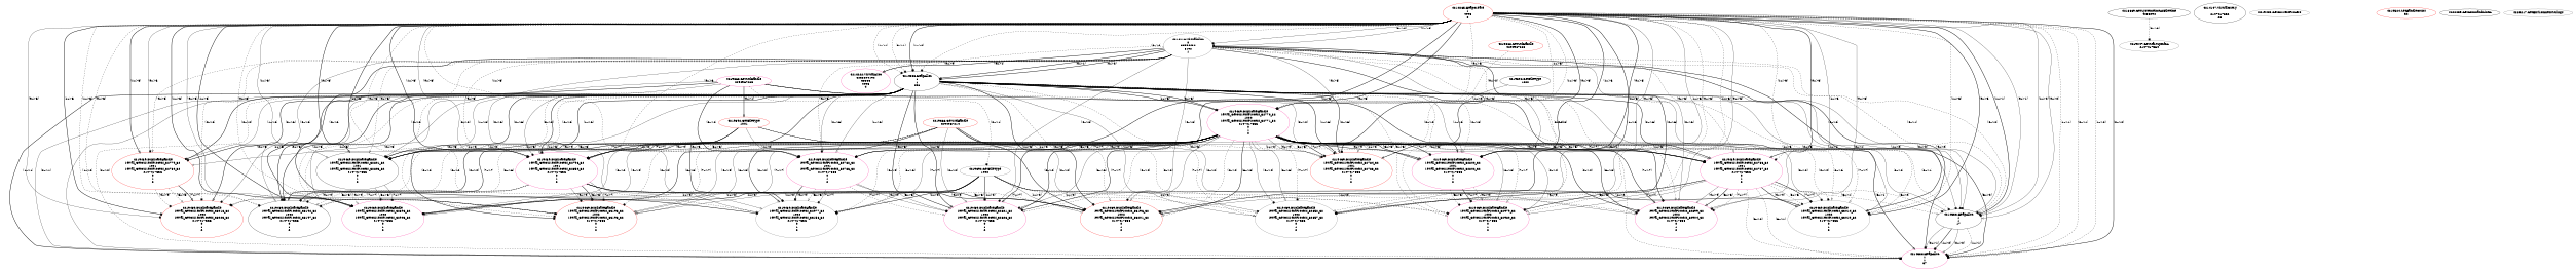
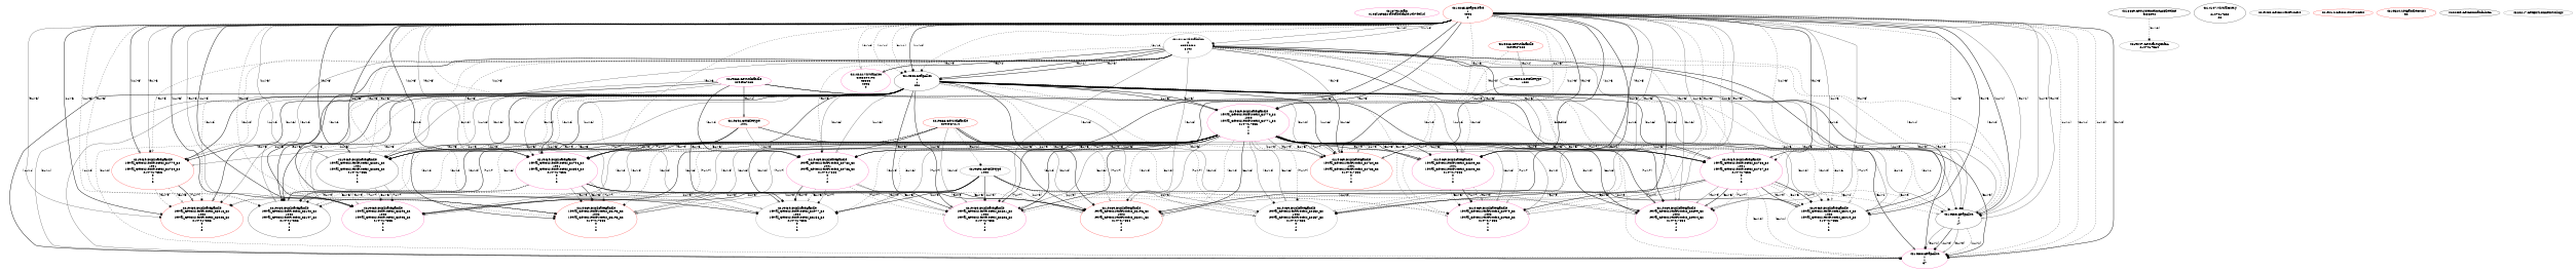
  digraph {
    node [color=deeppink]
    edge [arrowhead=onormal style=solid]
+   n1 [label="4213792.main\n0108f13e6524a9cabebf6be1eb7d9f1d"]
    n2 [color=red label="4214265.HeapCreate\n1\n4096\n0"]
    n3 [color=gray40 label="4214116.VirtualAlloc\n0\n33554432\n8192\n1"]
    n4 [label="4214222.VirtualAlloc\n3255304192\n65536\n4096\n4"]
    n5 [color=black label="4214333.HeapAlloc\n1\n1\n256"]
    n6 [color=red label="4219439.DuplicateHandle\nretval_GetCurrentProcess_32779_32\n1001\nretval_GetCurrentProcess_32780_32\n2147417556\n0\n1\n2"]
    n7 [color=red label="4219439.DuplicateHandle\nretval_GetCurrentProcess_33018_32\n1002\nretval_GetCurrentProcess_33023_32\n2147417556\n0\n1\n2"]
    n8 [label="4219439.DuplicateHandle\nretval_GetCurrentProcess_32770_32\n1000\nretval_GetCurrentProcess_32771_32\n2147417556\n0\n1\n2"]
    n9 [label="4219439.DuplicateHandle\nretval_GetCurrentProcess_32796_32\n1001\nretval_GetCurrentProcess_32850_32\n2147417556\n0\n1\n2"]
    n10 [color=black label="4219439.DuplicateHandle\nretval_GetCurrentProcess_33192_32\n1002\nretval_GetCurrentProcess_33197_32\n2147417556\n0\n1\n2"]
    n11 [label="4219439.DuplicateHandle\nretval_GetCurrentProcess_32783_32\n1001\nretval_GetCurrentProcess_32787_32\n2147417556\n0\n1\n2"]
    n12 [color=black label="4214333.HeapAlloc\n1\n1\n17"]
    n13 [label="4214333.HeapAlloc\n1\n1\n37"]
    n14 [color=red label="4219439.DuplicateHandle\nretval_GetCurrentProcess_32784_32\n1001\nretval_GetCurrentProcess_32788_32\n2147417556\n0\n1\n2"]
    n15 [label="4219439.DuplicateHandle\nretval_GetCurrentProcess_32782_32\n1001\nretval_GetCurrentProcess_32786_32\n2147417556\n0\n1\n2"]
    n16 [label="4219439.DuplicateHandle\nretval_GetCurrentProcess_32821_32\n1002\nretval_GetCurrentProcess_32826_32\n2147417556\n0\n1\n2"]
    n17 [color=gray40 label="4219439.DuplicateHandle\nretval_GetCurrentProcess_32852_32\n1002\nretval_GetCurrentProcess_32857_32\n2147417556\n0\n1\n2"]
    n18 [label="4219439.DuplicateHandle\nretval_GetCurrentProcess_32899_32\n1002\nretval_GetCurrentProcess_32904_32\n2147417556\n0\n1\n2"]
    n19 [color=black label="4219439.DuplicateHandle\nretval_GetCurrentProcess_32801_32\n1001\nretval_GetCurrentProcess_32803_32\n2147417556\n0\n1\n2"]
    n20 [label="4219439.DuplicateHandle\nretval_GetCurrentProcess_32898_32\n1002\nretval_GetCurrentProcess_32903_32\n2147417556\n0\n1\n2"]
    n21 [color=gray40 label="4219439.DuplicateHandle\nretval_GetCurrentProcess_33014_32\n1002\nretval_GetCurrentProcess_33019_32\n2147417556\n0\n1\n2"]
    n22 [color=red label="4219439.DuplicateHandle\nretval_GetCurrentProcess_33193_32\n1002\nretval_GetCurrentProcess_33198_32\n2147417556\n0\n1\n2"]
    n23 [color=red label="4219439.DuplicateHandle\nretval_GetCurrentProcess_33196_32\n1002\nretval_GetCurrentProcess_33201_32\n2147417556\n0\n1\n2"]
    n24 [label="4219439.DuplicateHandle\nretval_GetCurrentProcess_32800_32\n1001\nretval_GetCurrentProcess_32802_32\n2147417556\n0\n1\n2"]
    n25 [label="4219439.DuplicateHandle\nretval_GetCurrentProcess_32979_32\n1002\nretval_GetCurrentProcess_32980_32\n2147417556\n0\n1\n2"]
    n26 [color=gray40 label="4219439.DuplicateHandle\nretval_GetCurrentProcess_32977_32\n1002\nretval_GetCurrentProcess_33158_32\n2147417556\n0\n1\n2"]
    n27 [color=black label="4218869.GetSystemTimeAsFileTime\n4288292"]
    n28 [color=gray40 label="4219047.GetStartupInfoA\n2147417564"]
    n29 [color=black label="4214147.VirtualQuery\n\n2147417352\n28"]
    n30 [color=red label="4219368.GetStdHandle\n4294967286"]
    n31 [color=black label="4219392.GetFileType\n1000"]
    n32 [label="4219368.GetStdHandle\n4294967285"]
    n33 [color=red label="4219392.GetFileType\n1001"]
    n34 [color=gray40 label="4219405.GetCurrentProcess\n"]
+   n35 [color=red label="4219414.GetCurrentProcess\n"]
    n36 [color=red label="4219368.GetStdHandle\n4294967214"]
    n37 [color=gray40 label="4219392.GetFileType\n1002"]
    n38 [color=red label="4219524.SetHandleCount\n32"]
    n39 [color=black label="4220059.GetCommandLineA\n"]
    n40 [color=gray40 label="4220217.GetEnvironmentStrings\n"]
    n2 -> n3 [arrowhead=box label="(1-->4)"]
    n2 -> n3 [arrowhead=box label="(0-->4)"]
+   n2 -> n4 [label="(2-->3)" style=dashed]
    n2 -> n5 [arrowhead=box label="(1-->1)" style=dashed]
    n2 -> n5 [arrowhead=box label="(0-->1)" style=dashed]
    n2 -> n5 [arrowhead=box label="(1-->2)" style=bold]
    n2 -> n5 [arrowhead=box label="(0-->2)" style=dashed]
    n2 -> n6 [label="(1-->6)" style=bold]
    n2 -> n6 [arrowhead=box label="(0-->6)"]
    n2 -> n7 [arrowhead=box label="(1-->6)" style=bold]
    n2 -> n7 [arrowhead=box label="(0-->6)"]
    n2 -> n8 [label="(1-->6)" style=dashed]
    n2 -> n8 [label="(0-->6)" style=dashed]
    n2 -> n9 [label="(1-->6)" style=bold]
    n2 -> n9 [arrowhead=box label="(0-->6)"]
    n2 -> n10 [label="(1-->6)" style=dashed]
    n2 -> n10 [arrowhead=box label="(0-->6)" style=dashed]
    n2 -> n11 [arrowhead=box label="(1-->6)" style=dashed]
    n2 -> n11 [label="(0-->6)" style=bold]
    n2 -> n12 [label="(1-->1)" style=bold]
    n2 -> n12 [arrowhead=box label="(0-->1)"]
    n2 -> n12 [arrowhead=box label="(1-->2)"]
    n2 -> n12 [label="(0-->2)"]
    n2 -> n13 [arrowhead=box label="(1-->1)" style=dashed]
    n2 -> n13 [arrowhead=box label="(0-->1)" style=dashed]
    n2 -> n13 [label="(1-->2)" style=dashed]
    n2 -> n13 [arrowhead=box label="(0-->2)" style=bold]
    n2 -> n14 [label="(1-->6)" style=dashed]
    n2 -> n14 [label="(0-->6)" style=bold]
    n2 -> n15 [arrowhead=box label="(1-->6)" style=dashed]
    n2 -> n15 [arrowhead=box label="(0-->6)" style=dashed]
    n2 -> n16 [label="(1-->6)" style=bold]
    n2 -> n16 [label="(0-->6)" style=bold]
    n2 -> n17 [label="(1-->6)"]
    n2 -> n17 [label="(0-->6)" style=dashed]
    n2 -> n18 [arrowhead=box label="(1-->6)"]
    n2 -> n18 [label="(0-->6)"]
    n2 -> n19 [label="(1-->6)"]
    n2 -> n19 [label="(0-->6)" style=bold]
    n2 -> n20 [arrowhead=box label="(1-->6)" style=bold]
    n2 -> n20 [arrowhead=box label="(0-->6)"]
    n2 -> n21 [arrowhead=box label="(1-->6)" style=dashed]
    n2 -> n21 [label="(0-->6)" style=bold]
    n2 -> n22 [label="(1-->6)" style=bold]
    n2 -> n22 [arrowhead=box label="(0-->6)" style=dashed]
    n2 -> n23 [arrowhead=box label="(1-->6)" style=bold]
    n2 -> n23 [arrowhead=box label="(0-->6)"]
    n2 -> n24 [arrowhead=box label="(1-->6)" style=bold]
    n2 -> n24 [label="(0-->6)" style=bold]
    n2 -> n25 [label="(1-->6)" style=dashed]
    n2 -> n25 [label="(0-->6)"]
    n2 -> n26 [arrowhead=box label="(1-->6)" style=bold]
    n2 -> n26 [label="(0-->6)" style=dashed]
    n3 -> n4 [label="(0-->1)" style=bold]
    n3 -> n4 [label="(0-->0)" style=dashed]
    n3 -> n5 [label="(4-->1)" style=bold]
    n3 -> n5 [arrowhead=box label="(4-->2)" style=bold]
    n3 -> n6 [label="(4-->6)" style=dashed]
    n3 -> n7 [arrowhead=box label="(4-->6)" style=dashed]
    n3 -> n8 [arrowhead=box label="(4-->6)"]
    n3 -> n9 [arrowhead=box label="(4-->6)" style=dashed]
    n3 -> n10 [label="(4-->6)"]
    n3 -> n11 [label="(4-->6)" style=dashed]
    n3 -> n12 [arrowhead=box label="(4-->1)" style=dashed]
    n3 -> n12 [label="(4-->2)" style=dashed]
    n3 -> n13 [label="(4-->1)" style=dashed]
    n3 -> n13 [arrowhead=box label="(4-->2)" style=bold]
    n3 -> n14 [arrowhead=box label="(4-->6)" style=bold]
    n3 -> n15 [arrowhead=box label="(4-->6)" style=dashed]
    n3 -> n16 [arrowhead=box label="(4-->6)"]
    n3 -> n17 [label="(4-->6)" style=dashed]
    n3 -> n18 [label="(4-->6)"]
    n3 -> n19 [label="(4-->6)" style=dashed]
    n3 -> n20 [label="(4-->6)" style=bold]
    n3 -> n21 [label="(4-->6)" style=bold]
    n3 -> n22 [label="(4-->6)" style=dashed]
    n3 -> n23 [arrowhead=box label="(4-->6)"]
    n3 -> n24 [arrowhead=box label="(4-->6)"]
    n3 -> n25 [arrowhead=box label="(4-->6)" style=bold]
    n3 -> n26 [label="(4-->6)"]
    n5 -> n6 [arrowhead=box label="(1-->6)"]
    n5 -> n6 [arrowhead=box label="(2-->6)" style=bold]
    n5 -> n7 [arrowhead=box label="(1-->6)"]
    n5 -> n7 [label="(2-->6)" style=bold]
    n5 -> n8 [label="(1-->6)" style=bold]
    n5 -> n8 [arrowhead=box label="(2-->6)" style=bold]
    n5 -> n9 [arrowhead=box label="(1-->6)" style=bold]
    n5 -> n9 [label="(2-->6)" style=dashed]
    n5 -> n10 [arrowhead=box label="(1-->6)" style=bold]
    n5 -> n10 [arrowhead=box label="(2-->6)" style=bold]
    n5 -> n11 [label="(1-->6)"]
    n5 -> n11 [label="(2-->6)" style=bold]
    n5 -> n12 [arrowhead=box label="(1-->1)"]
    n5 -> n12 [arrowhead=box label="(2-->1)"]
    n5 -> n12 [arrowhead=box label="(1-->2)"]
    n5 -> n12 [label="(2-->2)"]
    n5 -> n13 [arrowhead=box label="(1-->1)" style=bold]
    n5 -> n13 [label="(2-->1)"]
    n5 -> n13 [label="(1-->2)"]
    n5 -> n13 [label="(2-->2)" style=dashed]
    n5 -> n14 [label="(1-->6)" style=bold]
    n5 -> n14 [label="(2-->6)" style=bold]
    n5 -> n15 [label="(1-->6)"]
    n5 -> n15 [label="(2-->6)"]
    n5 -> n16 [label="(1-->6)" style=bold]
    n5 -> n16 [label="(2-->6)" style=bold]
    n5 -> n17 [arrowhead=box label="(1-->6)"]
    n5 -> n17 [label="(2-->6)" style=dashed]
    n5 -> n18 [label="(1-->6)" style=dashed]
    n5 -> n18 [arrowhead=box label="(2-->6)" style=bold]
    n5 -> n19 [arrowhead=box label="(1-->6)"]
    n5 -> n19 [arrowhead=box label="(2-->6)" style=bold]
    n5 -> n20 [label="(1-->6)" style=dashed]
    n5 -> n20 [label="(2-->6)"]
    n5 -> n21 [label="(1-->6)"]
    n5 -> n21 [arrowhead=box label="(2-->6)" style=dashed]
    n5 -> n22 [arrowhead=box label="(1-->6)" style=bold]
    n5 -> n22 [arrowhead=box label="(2-->6)" style=dashed]
    n5 -> n23 [arrowhead=box label="(1-->6)" style=bold]
    n5 -> n23 [label="(2-->6)" style=dashed]
    n5 -> n24 [label="(1-->6)"]
    n5 -> n24 [label="(2-->6)" style=dashed]
    n5 -> n25 [arrowhead=box label="(1-->6)" style=dashed]
    n5 -> n25 [label="(2-->6)" style=dashed]
    n5 -> n26 [label="(1-->6)"]
    n5 -> n26 [label="(2-->6)" style=bold]
    n6 -> n7 [arrowhead=box label="(4-->4)" style=dashed]
    n6 -> n7 [label="(6-->6)" style=dashed]
    n6 -> n7 [label="(7-->7)" style=bold]
    n8 -> n9 [arrowhead=box label="(4-->4)" style=bold]
    n8 -> n9 [label="(6-->6)" style=dashed]
    n8 -> n9 [arrowhead=box label="(7-->7)" style=bold]
    n8 -> n10 [label="(4-->4)" style=bold]
    n8 -> n10 [label="(6-->6)" style=dashed]
    n8 -> n10 [arrowhead=box label="(7-->7)" style=bold]
    n8 -> n11 [arrowhead=box label="(4-->4)"]
    n8 -> n11 [arrowhead=box label="(6-->6)" style=bold]
    n8 -> n11 [arrowhead=box label="(7-->7)" style=bold]
    n8 -> n12 [arrowhead=box label="(6-->1)" style=dashed]
    n8 -> n12 [label="(6-->2)"]
    n8 -> n13 [label="(6-->1)" style=bold]
    n8 -> n13 [arrowhead=box label="(6-->2)" style=bold]
    n8 -> n14 [arrowhead=box label="(4-->4)"]
    n8 -> n14 [label="(6-->6)" style=dashed]
    n8 -> n14 [arrowhead=box label="(7-->7)" style=bold]
    n8 -> n15 [arrowhead=box label="(4-->4)"]
    n8 -> n15 [label="(6-->6)" style=bold]
    n8 -> n15 [arrowhead=box label="(7-->7)"]
    n8 -> n16 [label="(4-->4)" style=dashed]
    n8 -> n16 [arrowhead=box label="(6-->6)"]
    n8 -> n16 [arrowhead=box label="(7-->7)" style=bold]
    n8 -> n17 [arrowhead=box label="(4-->4)"]
    n8 -> n17 [label="(6-->6)"]
    n8 -> n17 [arrowhead=box label="(7-->7)" style=dashed]
    n8 -> n18 [arrowhead=box label="(4-->4)" style=bold]
    n8 -> n18 [label="(6-->6)" style=bold]
    n8 -> n18 [label="(7-->7)" style=bold]
    n8 -> n19 [arrowhead=box label="(4-->4)" style=bold]
    n8 -> n19 [label="(6-->6)"]
    n8 -> n19 [arrowhead=box label="(7-->7)" style=bold]
    n8 -> n20 [label="(4-->4)"]
    n8 -> n20 [label="(6-->6)" style=bold]
    n8 -> n20 [arrowhead=box label="(7-->7)" style=dashed]
    n8 -> n21 [arrowhead=box label="(4-->4)" style=dashed]
    n8 -> n21 [label="(6-->6)" style=dashed]
    n8 -> n21 [label="(7-->7)" style=dashed]
    n8 -> n22 [label="(4-->4)"]
    n8 -> n22 [label="(6-->6)"]
    n8 -> n22 [label="(7-->7)"]
    n8 -> n23 [label="(4-->4)" style=dashed]
    n8 -> n23 [label="(6-->6)" style=bold]
    n8 -> n23 [label="(7-->7)"]
    n8 -> n24 [label="(4-->4)" style=bold]
    n8 -> n24 [label="(6-->6)" style=bold]
    n8 -> n24 [arrowhead=box label="(7-->7)" style=bold]
    n8 -> n25 [label="(4-->4)"]
    n8 -> n25 [label="(6-->6)"]
    n8 -> n25 [label="(7-->7)" style=dashed]
    n8 -> n26 [arrowhead=box label="(4-->4)" style=dashed]
    n8 -> n26 [arrowhead=box label="(6-->6)" style=dashed]
    n8 -> n26 [arrowhead=box label="(7-->7)"]
    n9 -> n10 [arrowhead=box label="(4-->4)"]
    n9 -> n10 [label="(6-->6)" style=dashed]
    n9 -> n10 [arrowhead=box label="(7-->7)" style=dashed]
    n9 -> n22 [arrowhead=box label="(4-->4)"]
    n9 -> n22 [arrowhead=box label="(6-->6)" style=bold]
    n9 -> n22 [arrowhead=box label="(7-->7)"]
    n9 -> n23 [arrowhead=box label="(4-->4)" style=bold]
    n9 -> n23 [label="(6-->6)" style=bold]
    n9 -> n23 [label="(7-->7)" style=dashed]
    n11 -> n12 [label="(6-->1)" style=dashed]
    n11 -> n12 [arrowhead=box label="(6-->2)" style=dashed]
    n11 -> n13 [label="(6-->1)" style=dashed]
    n11 -> n13 [label="(6-->2)" style=dashed]
    n11 -> n17 [arrowhead=box label="(4-->4)" style=bold]
    n11 -> n17 [label="(6-->6)" style=dashed]
    n11 -> n17 [arrowhead=box label="(7-->7)"]
    n11 -> n18 [label="(4-->4)"]
    n11 -> n18 [label="(6-->6)" style=bold]
    n11 -> n18 [arrowhead=box label="(7-->7)" style=dashed]
    n11 -> n21 [label="(4-->4)" style=bold]
    n11 -> n21 [arrowhead=box label="(6-->6)" style=dashed]
    n11 -> n21 [arrowhead=box label="(7-->7)" style=bold]
    n12 -> n13 [arrowhead=box label="(1-->1)" style=dashed]
    n12 -> n13 [label="(2-->1)"]
    n12 -> n13 [arrowhead=box label="(1-->2)" style=bold]
    n12 -> n13 [label="(2-->2)"]
    n15 -> n16 [arrowhead=box label="(4-->4)"]
    n15 -> n16 [arrowhead=box label="(6-->6)"]
    n15 -> n16 [label="(7-->7)" style=dashed]
    n15 -> n26 [arrowhead=box label="(4-->4)" style=bold]
    n15 -> n26 [label="(6-->6)" style=dashed]
    n15 -> n26 [arrowhead=box label="(7-->7)"]
    n19 -> n20 [label="(4-->4)" style=dashed]
    n19 -> n20 [arrowhead=box label="(6-->6)"]
    n19 -> n20 [arrowhead=box label="(7-->7)"]
    n24 -> n25 [label="(4-->4)" style=dashed]
    n24 -> n25 [arrowhead=box label="(6-->6)" style=dashed]
    n24 -> n25 [arrowhead=box label="(7-->7)" style=bold]
    n27 -> n28 [arrowhead=box label="(0-->0)" style=dashed]
    n30 -> n8 [label="(0-->2)" style=dashed]
+   n30 -> n31 [label="(0-->1)"]
    n31 -> n8 [arrowhead=box label="(1-->2)"]
    n32 -> n6 [label="(0-->2)" style=bold]
    n32 -> n9 [arrowhead=box label="(0-->2)"]
    n32 -> n11 [arrowhead=box label="(0-->2)" style=dashed]
    n32 -> n14 [arrowhead=box label="(0-->2)"]
    n32 -> n15 [arrowhead=box label="(0-->2)" style=bold]
    n32 -> n19 [arrowhead=box label="(0-->2)"]
    n32 -> n24 [label="(0-->2)" style=bold]
    n32 -> n33 [label="(0-->1)" style=bold]
    n33 -> n6 [label="(1-->2)"]
    n33 -> n9 [arrowhead=box label="(1-->2)" style=bold]
    n33 -> n11 [arrowhead=box label="(1-->2)"]
    n33 -> n14 [label="(1-->2)"]
    n33 -> n15 [arrowhead=box label="(1-->2)"]
    n33 -> n19 [arrowhead=box label="(1-->2)"]
    n33 -> n24 [label="(1-->2)" style=dashed]
    n36 -> n7 [arrowhead=box label="(0-->2)" style=dashed]
    n36 -> n10 [arrowhead=box label="(0-->2)" style=dashed]
    n36 -> n16 [label="(0-->2)"]
    n36 -> n17 [label="(0-->2)"]
    n36 -> n18 [label="(0-->2)"]
    n36 -> n20 [arrowhead=box label="(0-->2)"]
    n36 -> n21 [arrowhead=box label="(0-->2)"]
    n36 -> n22 [arrowhead=box label="(0-->2)" style=dashed]
    n36 -> n23 [arrowhead=box label="(0-->2)" style=bold]
    n36 -> n25 [label="(0-->2)" style=dashed]
    n36 -> n26 [arrowhead=box label="(0-->2)" style=bold]
-   n32 -> n37 [arrowhead=box label="(0-->1)" style=dashed]
+   n36 -> n37 [arrowhead=box label="(0-->1)" style=dashed]
    n37 -> n7 [arrowhead=box label="(1-->2)"]
    n37 -> n10 [label="(1-->2)"]
    n37 -> n16 [arrowhead=box label="(1-->2)" style=bold]
    n37 -> n17 [label="(1-->2)" style=dashed]
    n37 -> n18 [arrowhead=box label="(1-->2)" style=dashed]
    n37 -> n20 [label="(1-->2)" style=bold]
    n37 -> n21 [label="(1-->2)" style=bold]
    n37 -> n22 [label="(1-->2)"]
    n37 -> n23 [label="(1-->2)"]
    n37 -> n25 [label="(1-->2)" style=dashed]
    n37 -> n26 [label="(1-->2)" style=bold]
  }
